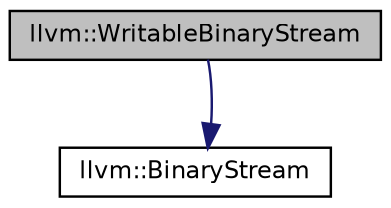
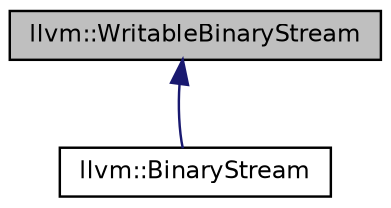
  digraph {
    node [color=black fontname=Helvetica fontsize=10 shape=record]
    n1 [fillcolor=grey75 fontcolor=black height=0.2 label="llvm::WritableBinaryStream" style=filled width=0.4]
    n2 [height=0.2 label="llvm::BinaryStream" width=0.4]
-   n2 -> n1 [color=midnightblue dir=back fontname=Helvetica fontsize=10 labelfontname=Helvetica labelfontsize=10 style=solid]
+   n1 -> n2 [color=midnightblue dir=back fontname=Helvetica fontsize=10 labelfontname=Helvetica labelfontsize=10 style=solid]
  }
